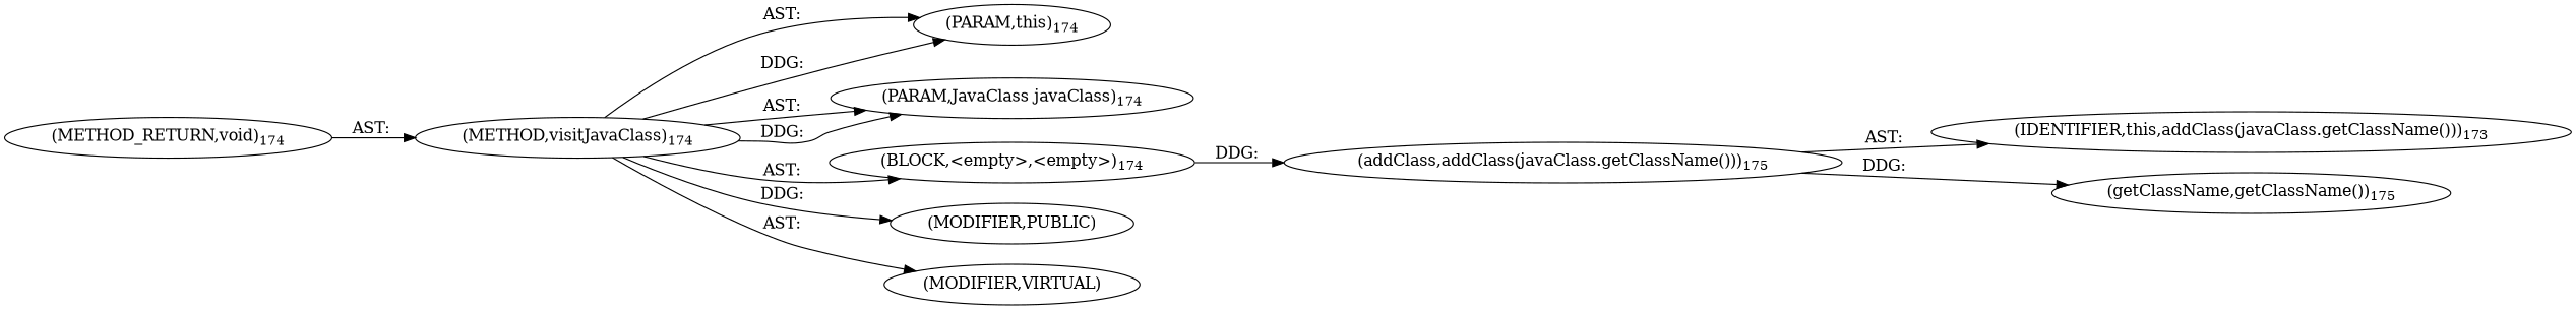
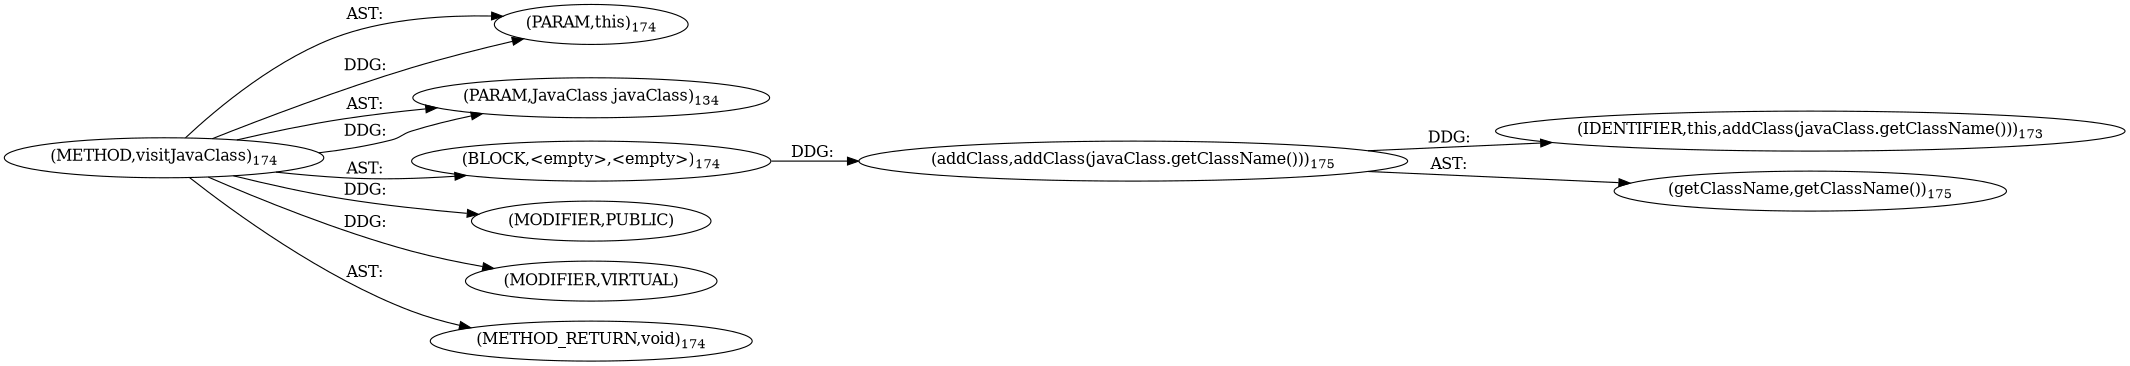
  digraph {
    rankdir=LR
    n1 [label=<(METHOD,visitJavaClass)<SUB>174</SUB>>]
    n2 [label=<(PARAM,this)<SUB>174</SUB>>]
-   n3 [label=<(PARAM,JavaClass javaClass)<SUB>174</SUB>>]
+   n3 [label=<(PARAM,JavaClass javaClass)<SUB>134</SUB>>]
    n4 [label=<(BLOCK,&lt;empty&gt;,&lt;empty&gt;)<SUB>174</SUB>>]
    n5 [label=<(MODIFIER,PUBLIC)>]
    n6 [label=<(MODIFIER,VIRTUAL)>]
    n7 [label=<(METHOD_RETURN,void)<SUB>174</SUB>>]
    n8 [label=<(addClass,addClass(javaClass.getClassName()))<SUB>175</SUB>>]
    n9 [label=<(IDENTIFIER,this,addClass(javaClass.getClassName()))<SUB>173</SUB>>]
    n10 [label=<(getClassName,getClassName())<SUB>175</SUB>>]
    n1 -> n2 [label="AST: "]
    n1 -> n2 [label="DDG: "]
    n1 -> n3 [label="AST: "]
    n1 -> n3 [label="DDG: "]
    n1 -> n4 [label="AST: "]
    n1 -> n5 [label="DDG: "]
-   n1 -> n6 [label="AST: "]
-   n7 -> n1 [label="AST: "]
+   n1 -> n6 [label="DDG: "]
+   n1 -> n7 [label="AST: "]
    n4 -> n8 [label="DDG: "]
-   n8 -> n9 [label="AST: "]
-   n8 -> n10 [label="DDG: "]
+   n8 -> n9 [label="DDG: "]
+   n8 -> n10 [label="AST: "]
  }
